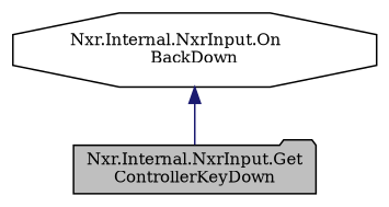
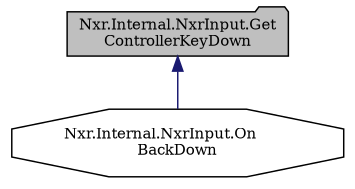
  digraph {
    rankdir=TB
    fontname="DejaVu Serif"
    node [color=black fontname="DejaVu Serif" fontsize=10 style=filled]
    n1 [fillcolor=grey75 fontcolor=black height=0.2 label="Nxr.Internal.NxrInput.Get\lControllerKeyDown" shape=folder width=0.4]
    n2 [fillcolor=white height=0.2 label="Nxr.Internal.NxrInput.On\lBackDown" shape=octagon width=0.4]
-   n2 -> n1 [color=midnightblue dir=back fontname="DejaVu Serif" fontsize=10 labelfontname=Helvetica labelfontsize=10 style=solid]
+   n1 -> n2 [color=midnightblue dir=back fontname="DejaVu Serif" fontsize=10 labelfontname=Helvetica labelfontsize=10 style=solid]
  }
